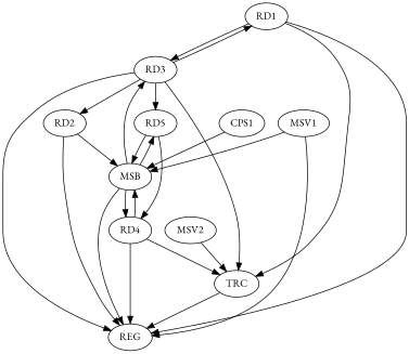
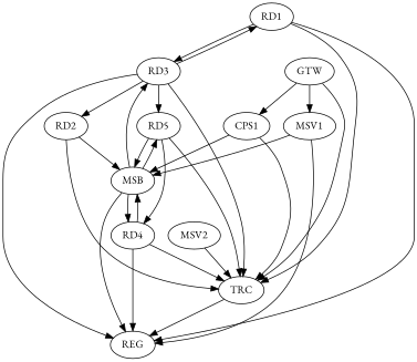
  strict digraph {
    fontname="EB Garamond"
    node [fontname="EB Garamond"]
    edge [fontname="EB Garamond"]
    n1 [label=RD1]
    n2 [label=RD3]
    n3 [label=REG]
    n4 [label=TRC]
    n5 [label=RD2]
    n6 [label=RD5]
    n7 [label=MSB]
    n8 [label=RD4]
    n9 [label=MSV2]
    n10 [label=CPS1]
+   n11 [label=GTW]
    n12 [label=MSV1]
    n1 -> n2
    n1 -> n3
    n1 -> n4
    n2 -> n1
    n2 -> n3
    n2 -> n4
    n2 -> n5
    n2 -> n6
    n4 -> n3
-   n5 -> n3
+   n5 -> n4
    n5 -> n7
+   n6 -> n4
    n6 -> n7
    n6 -> n8
    n7 -> n2
    n7 -> n3
    n7 -> n6
    n7 -> n8
    n8 -> n3
    n8 -> n4
    n8 -> n7
    n9 -> n4
+   n10 -> n4
    n10 -> n7
+   n11 -> n4
+   n11 -> n10
+   n11 -> n12
    n12 -> n3
    n12 -> n7
  }
